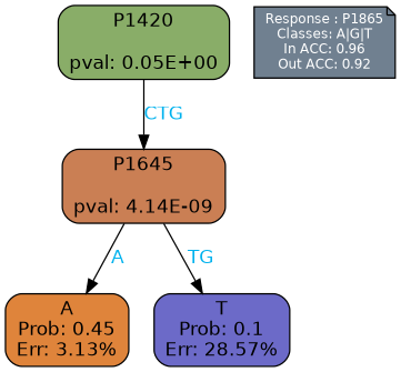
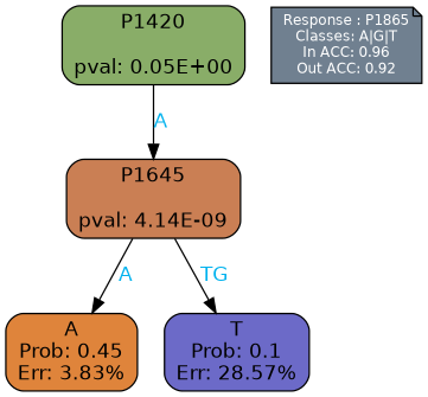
  digraph {
    ranksep=equally
    splines=polylines
    node [color=black fontname=helvetica shape=box style="filled, rounded"]
    edge [fontcolor=deepskyblue2 fontname=helvetica]
-   n1 [fillcolor="#df843b" label="A\nProb: 0.45\nErr: 3.13%"]
+   n1 [fillcolor="#df843b" label="A\nProb: 0.45\nErr: 3.83%"]
    n2 [fillcolor="#6c6ac8" label="T\nProb: 0.1\nErr: 28.57%"]
    n3 [align=left fillcolor=slategray fontcolor=white fontsize=10 label="Response : P1865\nClasses: A|G|T\nIn ACC: 0.96\nOut ACC: 0.92\n" shape=note style=filled]
    n4 [fillcolor="#89ad68" label="P1420\n\npval: 0.05E+00"]
    n5 [fillcolor="#ca7f54" label="P1645\n\npval: 4.14E-09"]
    subgraph sub_1 {
      rank=same
      n1
      n2
    }
    subgraph sub_2 {
      rank=same
      n3
      n4
    }
-   n4 -> n5 [label=CTG]
+   n4 -> n5 [label=A]
    n5 -> n1 [label=A]
    n5 -> n2 [label=TG]
  }
